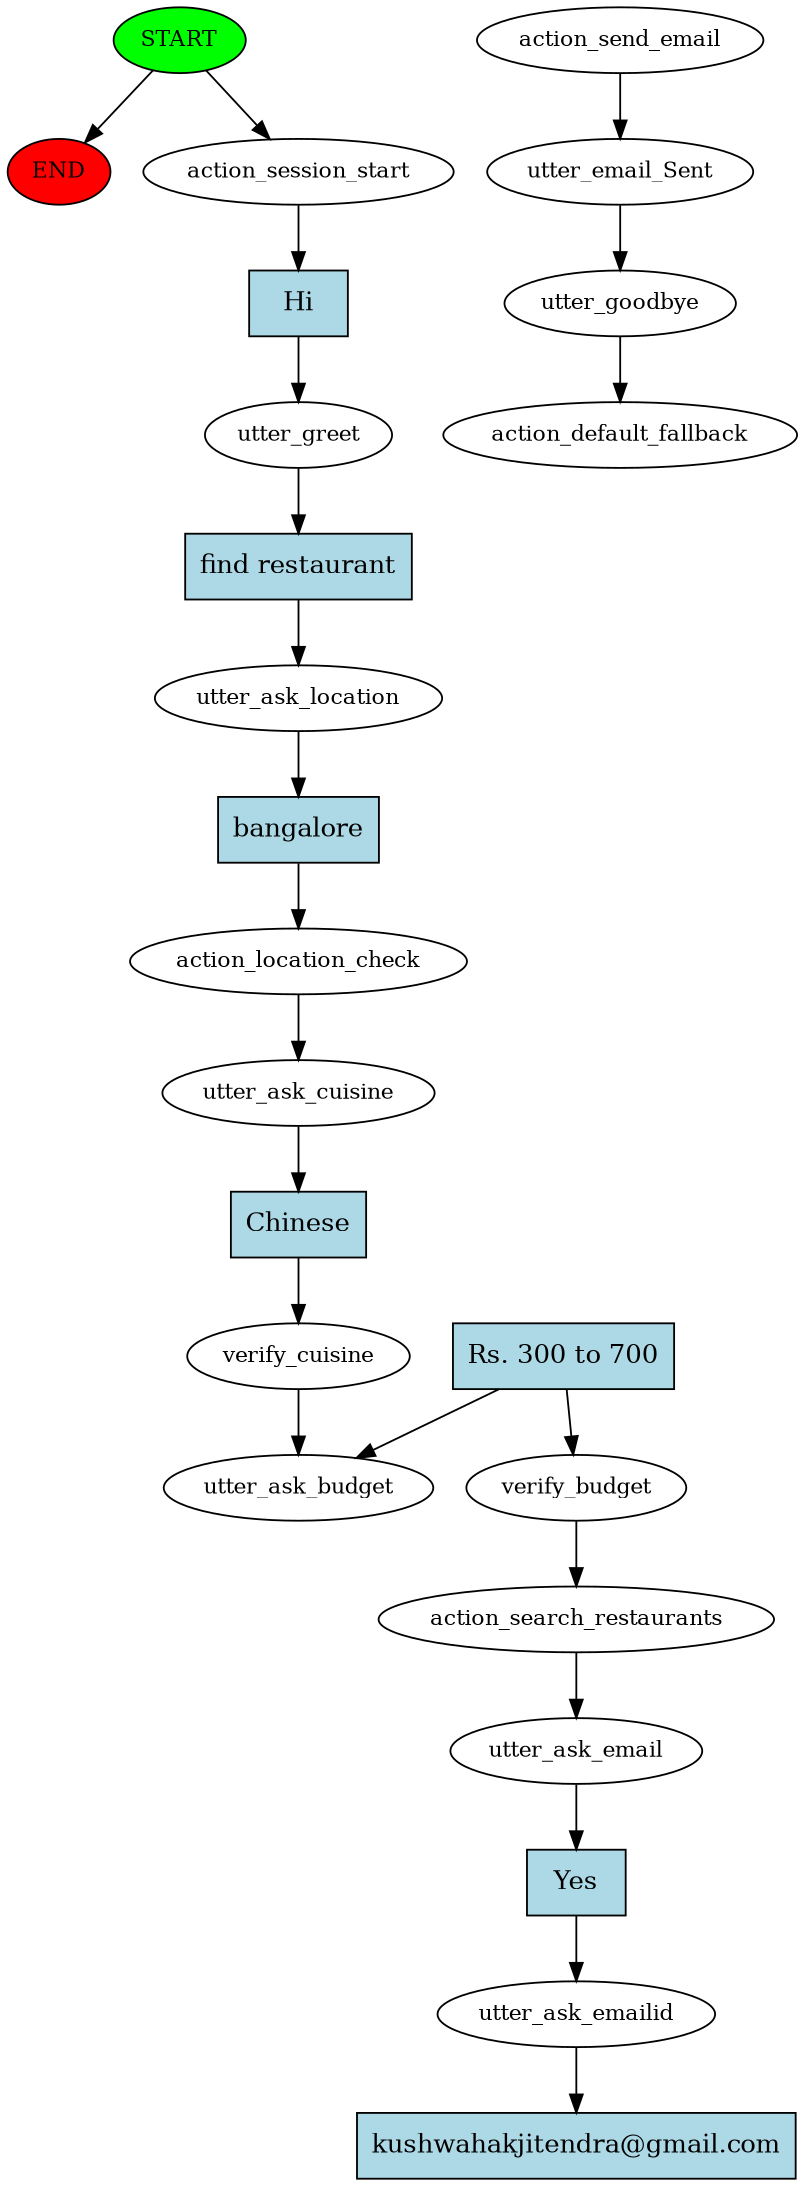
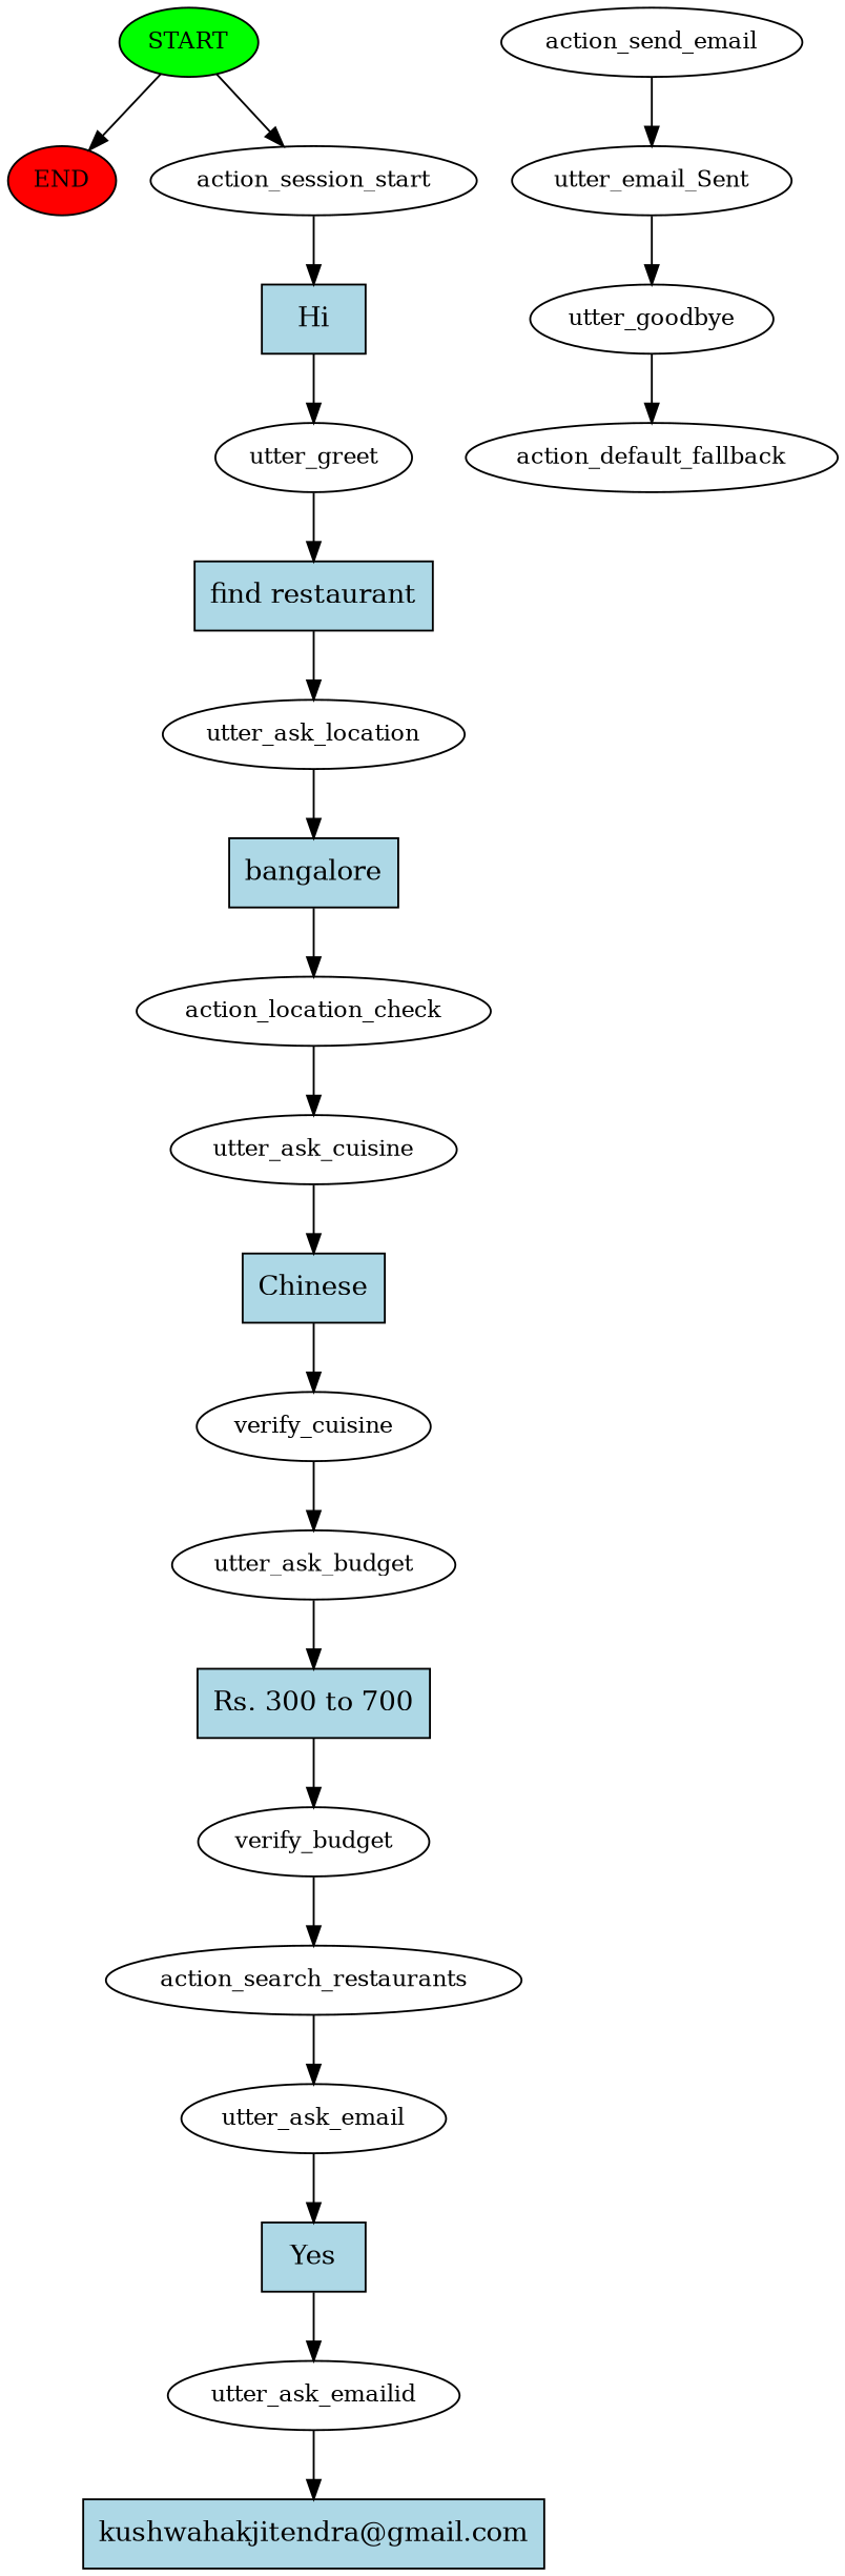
  digraph {
    node [fontsize=12]
    n1 [fillcolor=green label=START style=filled]
    n2 [fillcolor=red label=END style=filled]
    n3 [label=action_session_start]
    n4 [fillcolor=lightblue label=Hi shape=rect style=filled fontsize=""]
    n5 [label=utter_greet]
    n6 [fillcolor=lightblue label="find restaurant" shape=rect style=filled fontsize=""]
    n7 [label=utter_ask_location]
    n8 [fillcolor=lightblue label=bangalore shape=rect style=filled fontsize=""]
    n9 [label=action_location_check]
    n10 [label=utter_ask_cuisine]
    n11 [fillcolor=lightblue label=Chinese shape=rect style=filled fontsize=""]
    n12 [label=verify_cuisine]
    n13 [label=utter_ask_budget]
    n14 [fillcolor=lightblue label="Rs. 300 to 700" shape=rect style=filled fontsize=""]
    n15 [label=verify_budget]
    n16 [label=action_search_restaurants]
    n17 [label=utter_ask_email]
    n18 [fillcolor=lightblue label=Yes shape=rect style=filled fontsize=""]
    n19 [label=utter_ask_emailid]
    n20 [fillcolor=lightblue label="kushwahakjitendra@gmail.com" shape=rect style=filled fontsize=""]
    n21 [label=action_send_email]
    n22 [label=utter_email_Sent]
    n23 [label=utter_goodbye]
    n24 [label=action_default_fallback]
    n1 -> n2
    n1 -> n3
    n3 -> n4
    n4 -> n5
    n5 -> n6
    n6 -> n7
    n7 -> n8
    n8 -> n9
    n9 -> n10
    n10 -> n11
    n11 -> n12
    n12 -> n13
-   n14 -> n13
+   n13 -> n14
    n14 -> n15
    n15 -> n16
    n16 -> n17
    n17 -> n18
    n18 -> n19
    n19 -> n20
    n21 -> n22
    n22 -> n23
    n23 -> n24
  }
